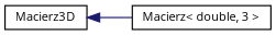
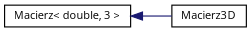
  digraph {
    rankdir=LR
    fontname="Open Sans"
    node [color=black fillcolor=white fontname="Open Sans" fontsize=10 shape=record style=filled]
    n1 [height=0.2 label="Macierz\< double, 3 \>" width=0.4]
    n2 [height=0.2 label=Macierz3D width=0.4]
-   n2 -> n1 [color=midnightblue dir=back fontname="Open Sans" fontsize=10 labelfontname=Helvetica labelfontsize=10 style=solid]
+   n1 -> n2 [color=midnightblue dir=back fontname="Open Sans" fontsize=10 labelfontname=Helvetica labelfontsize=10 style=solid]
  }
